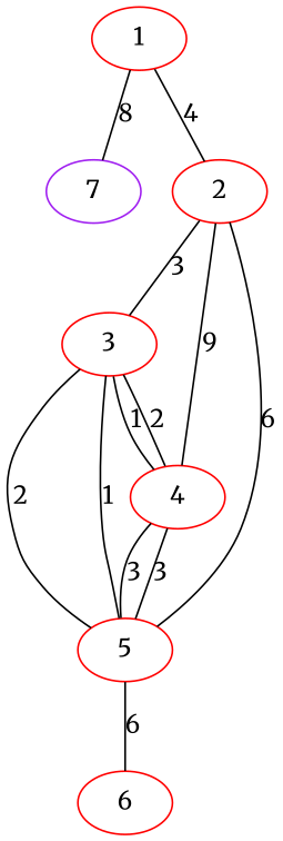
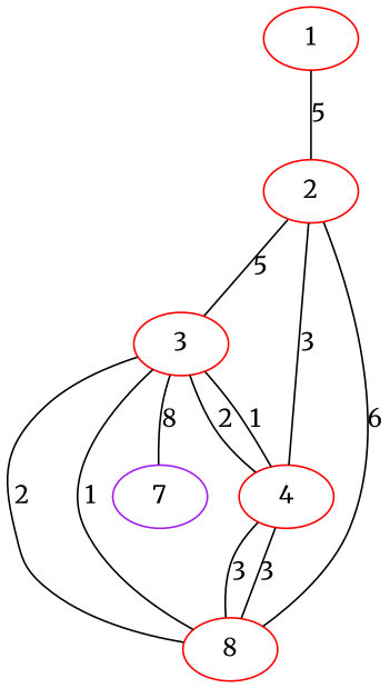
  graph {
    fontname=Merriweather
    node [color=red fontname=Merriweather weight=1]
    edge [fontname=Merriweather]
    7 [color=purple weight=4]
    1
    2
    3
    4
-   5
-   6
-   1 -- 7 [label=8]
-   1 -- 2 [label=4]
-   2 -- 3 [label=3]
-   2 -- 4 [label=9]
+   5 [label=8]
+   3 -- 7 [label=8]
+   1 -- 2 [label=5]
+   2 -- 3 [label=5]
+   2 -- 4 [label=3]
    2 -- 5 [label=6]
    3 -- 4 [label=1]
    3 -- 4 [label=2]
    3 -- 5 [label=2]
    3 -- 5 [label=1]
    4 -- 5 [label=3]
    4 -- 5 [label=3]
-   5 -- 6 [label=6]
  }
